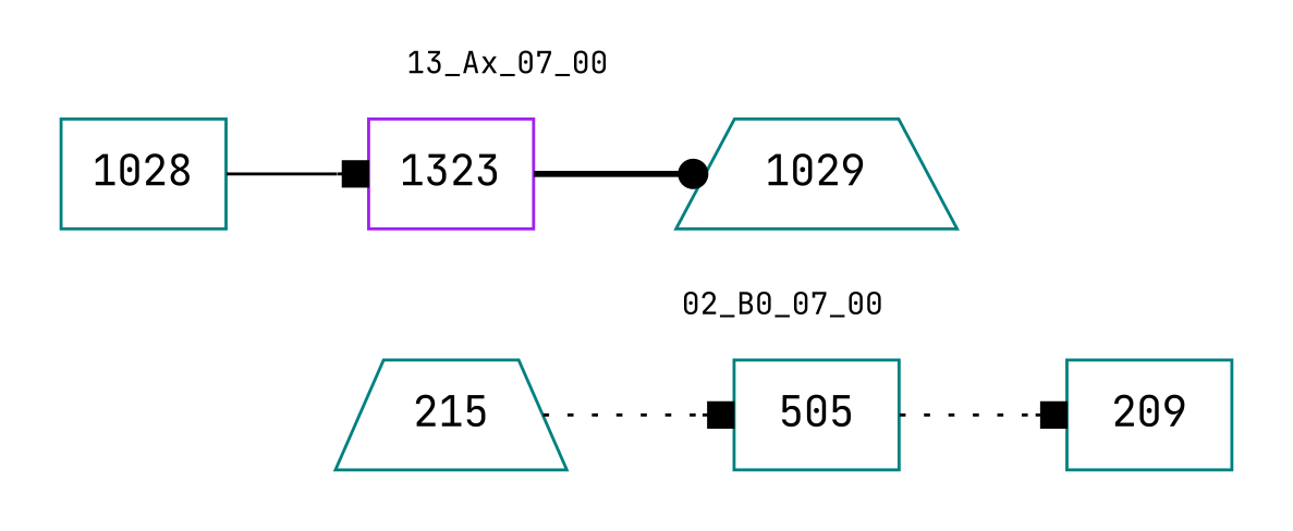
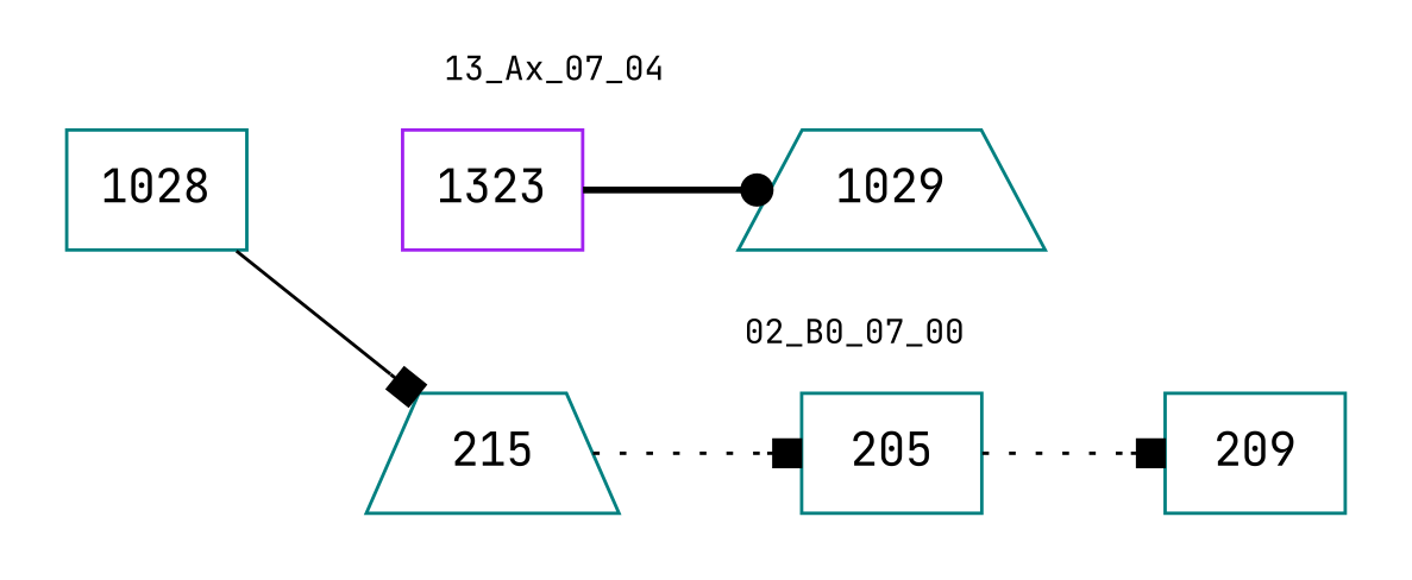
  digraph {
    fontname="JetBrains Mono"
    rankdir=LR
    node [color=teal fontname="JetBrains Mono" shape=box]
    edge [arrowhead=box color=black fontname="JetBrains Mono" style=dotted]
    n1 [label=1028]
    n2 [color=purple label=1323]
    n3 [label=1029 shape=trapezium]
    n4 [label=215 shape=trapezium]
-   n5 [label=505]
+   n5 [label=205]
    n6 [label=209]
    subgraph cluster_1 {
      color=white
      fontsize=10
-     label="13_Ax_07_00"
+     label="13_Ax_07_04"
      n1
      n2
      n3
    }
    subgraph cluster_2 {
      color=white
      fontsize=10
      label="02_B0_07_00"
      n4
      n5
      n6
    }
-   n1 -> n2 [style=solid]
+   n1 -> n4 [style=solid]
    n2 -> n3 [arrowhead=dot style=bold]
    n4 -> n5
    n5 -> n6
  }
